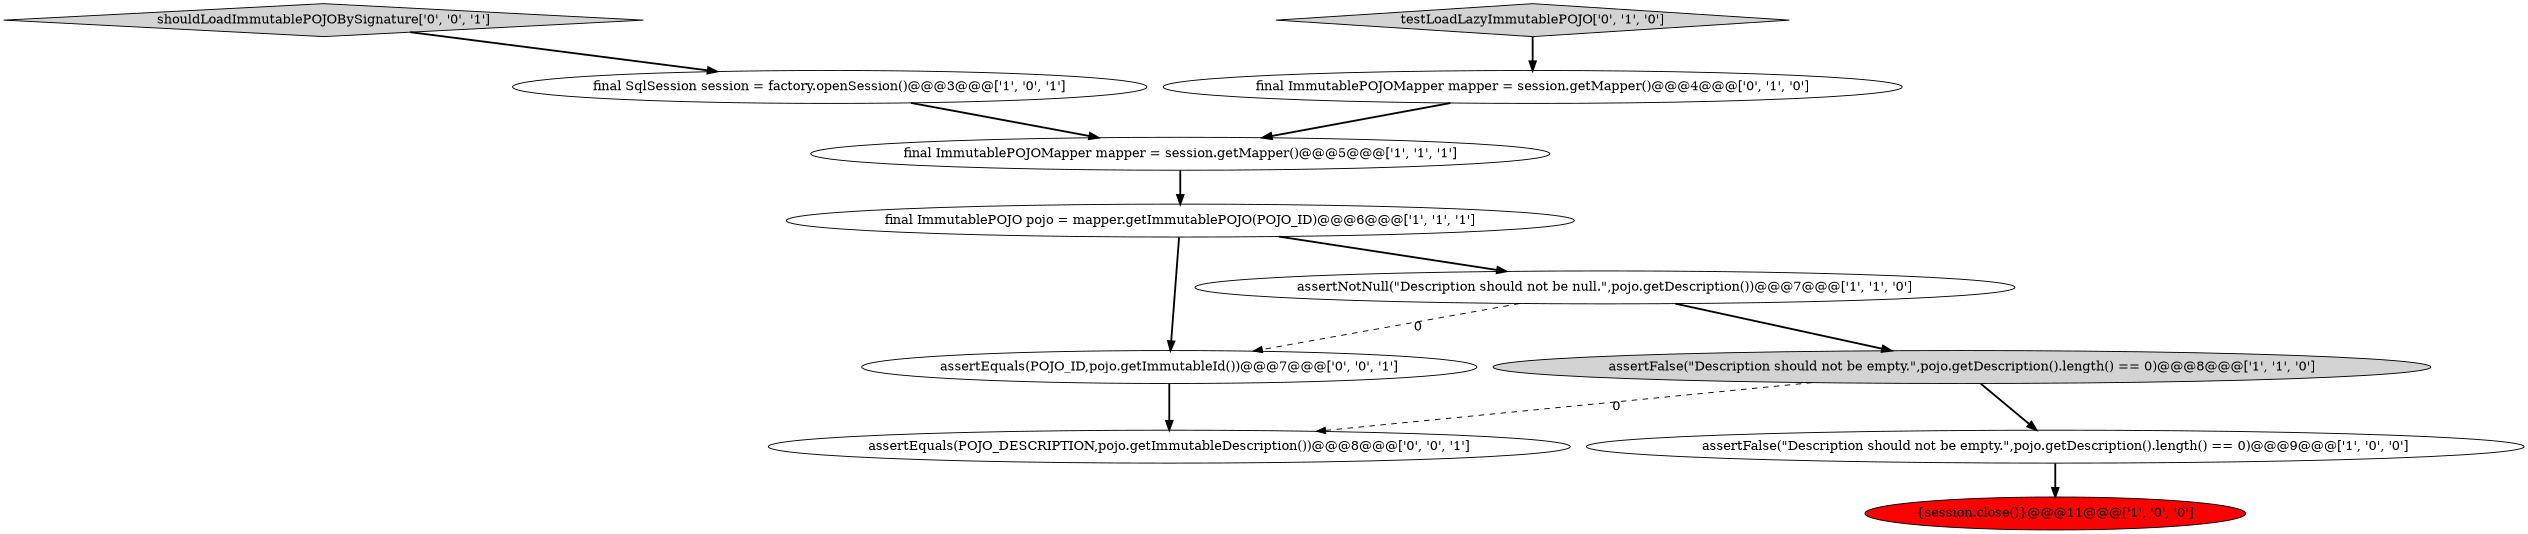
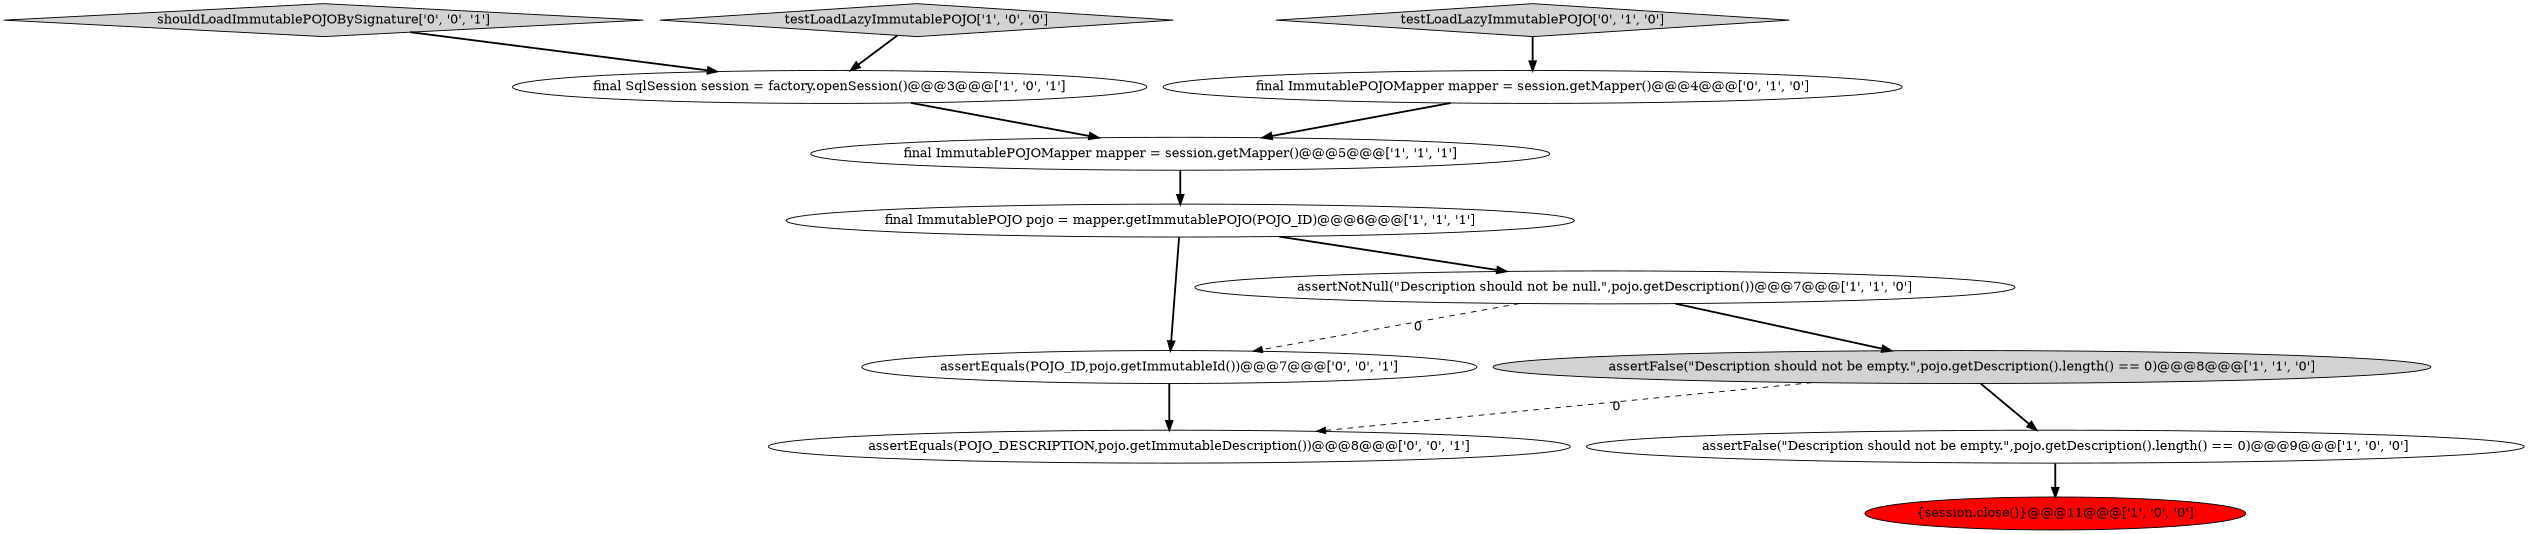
  digraph {
    node [fillcolor=white shape=ellipse style=filled]
    edge [style=bold]
    n1 [label="assertEquals(POJO_DESCRIPTION,pojo.getImmutableDescription())@@@8@@@['0', '0', '1']"]
    n2 [label="final ImmutablePOJOMapper mapper = session.getMapper()@@@5@@@['1', '1', '1']"]
    n3 [label="final ImmutablePOJO pojo = mapper.getImmutablePOJO(POJO_ID)@@@6@@@['1', '1', '1']"]
    n4 [label="assertNotNull(\"Description should not be null.\",pojo.getDescription())@@@7@@@['1', '1', '0']"]
    n5 [label="assertEquals(POJO_ID,pojo.getImmutableId())@@@7@@@['0', '0', '1']"]
    n6 [fillcolor=lightgray label="assertFalse(\"Description should not be empty.\",pojo.getDescription().length() == 0)@@@8@@@['1', '1', '0']"]
    n7 [label="assertFalse(\"Description should not be empty.\",pojo.getDescription().length() == 0)@@@9@@@['1', '0', '0']"]
    n8 [fillcolor=lightgray label="shouldLoadImmutablePOJOBySignature['0', '0', '1']" shape=diamond]
    n9 [label="final SqlSession session = factory.openSession()@@@3@@@['1', '0', '1']"]
    n10 [label="final ImmutablePOJOMapper mapper = session.getMapper()@@@4@@@['0', '1', '0']"]
+   n11 [fillcolor=lightgray label="testLoadLazyImmutablePOJO['1', '0', '0']" shape=diamond]
    n12 [fillcolor=red label="{session.close()}@@@11@@@['1', '0', '0']"]
    n13 [fillcolor=lightgray label="testLoadLazyImmutablePOJO['0', '1', '0']" shape=diamond]
    n2 -> n3
    n3 -> n4
    n3 -> n5
    n4 -> n5 [label=0 style=dashed]
    n4 -> n6
    n5 -> n1
    n6 -> n1 [label=0 style=dashed]
    n6 -> n7
    n7 -> n12
    n8 -> n9
    n9 -> n2
    n10 -> n2
+   n11 -> n9
    n13 -> n10
  }
